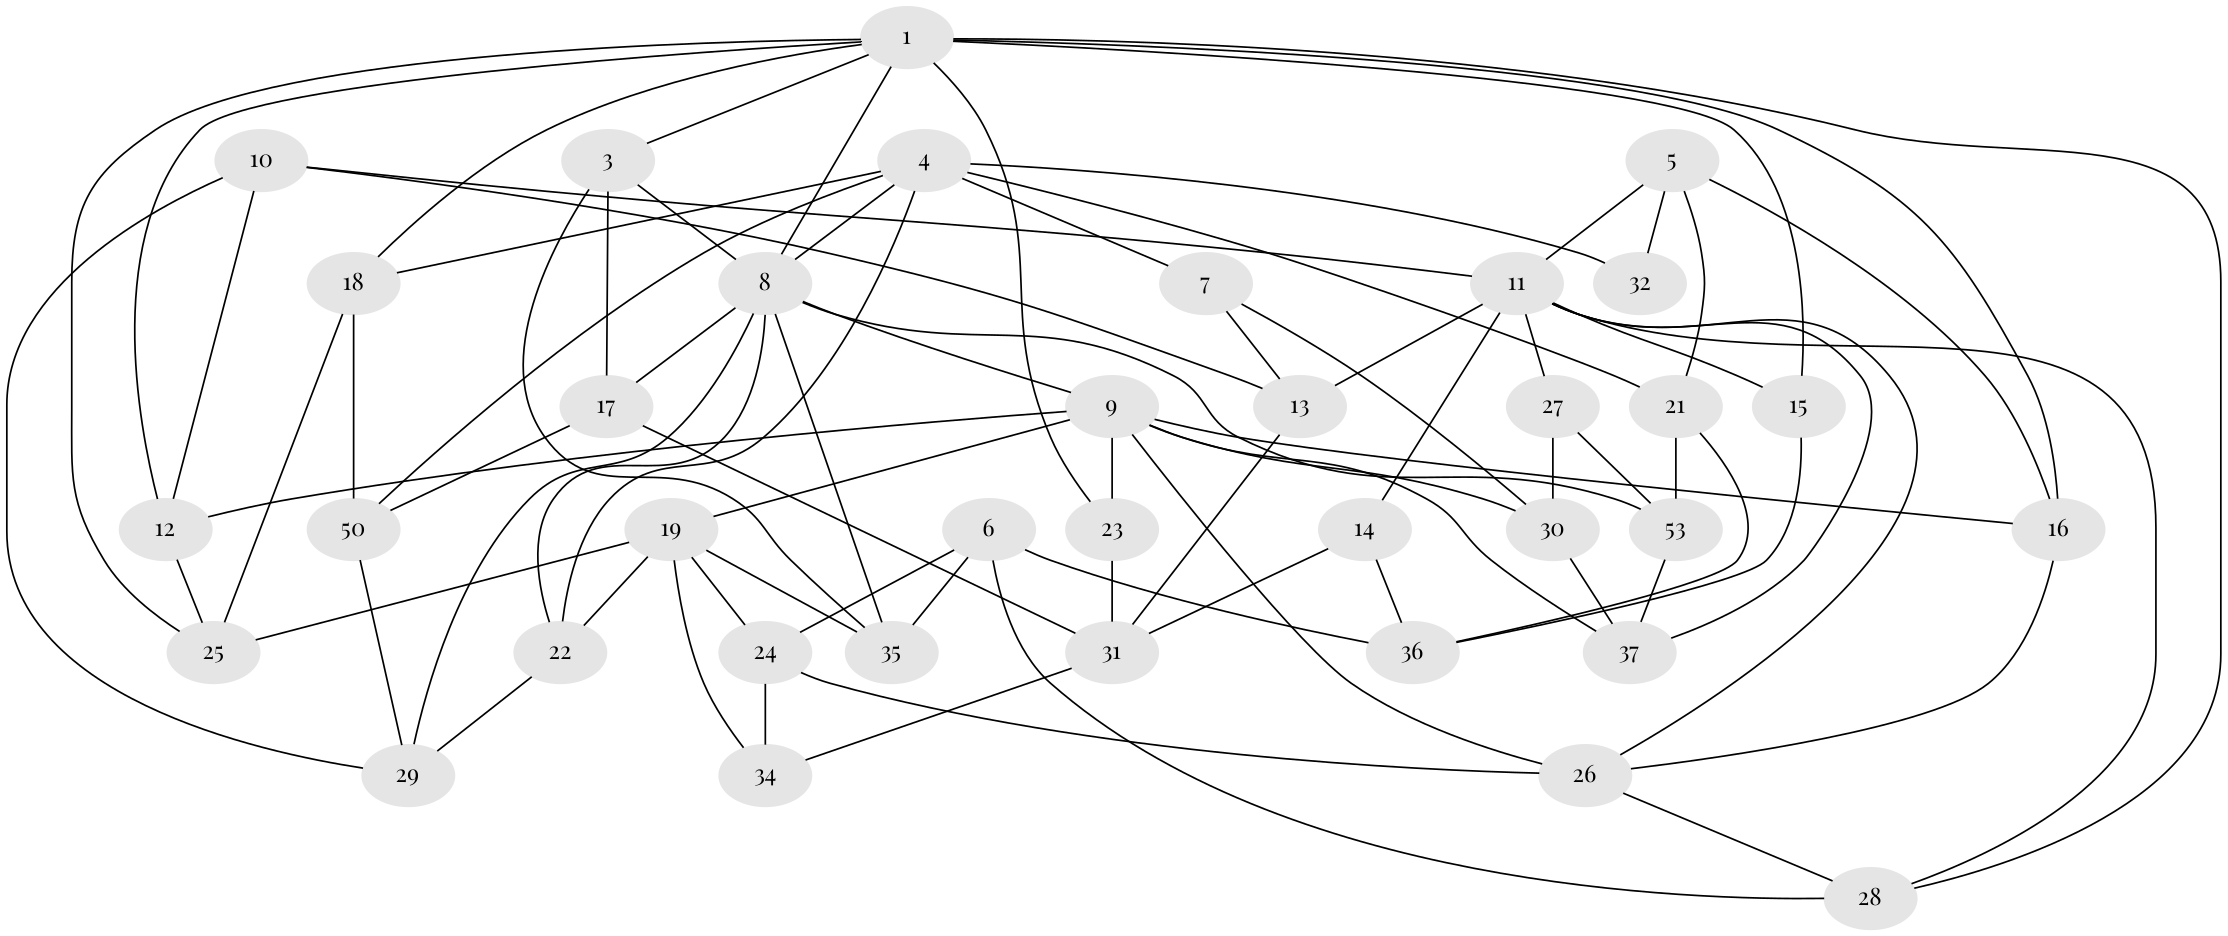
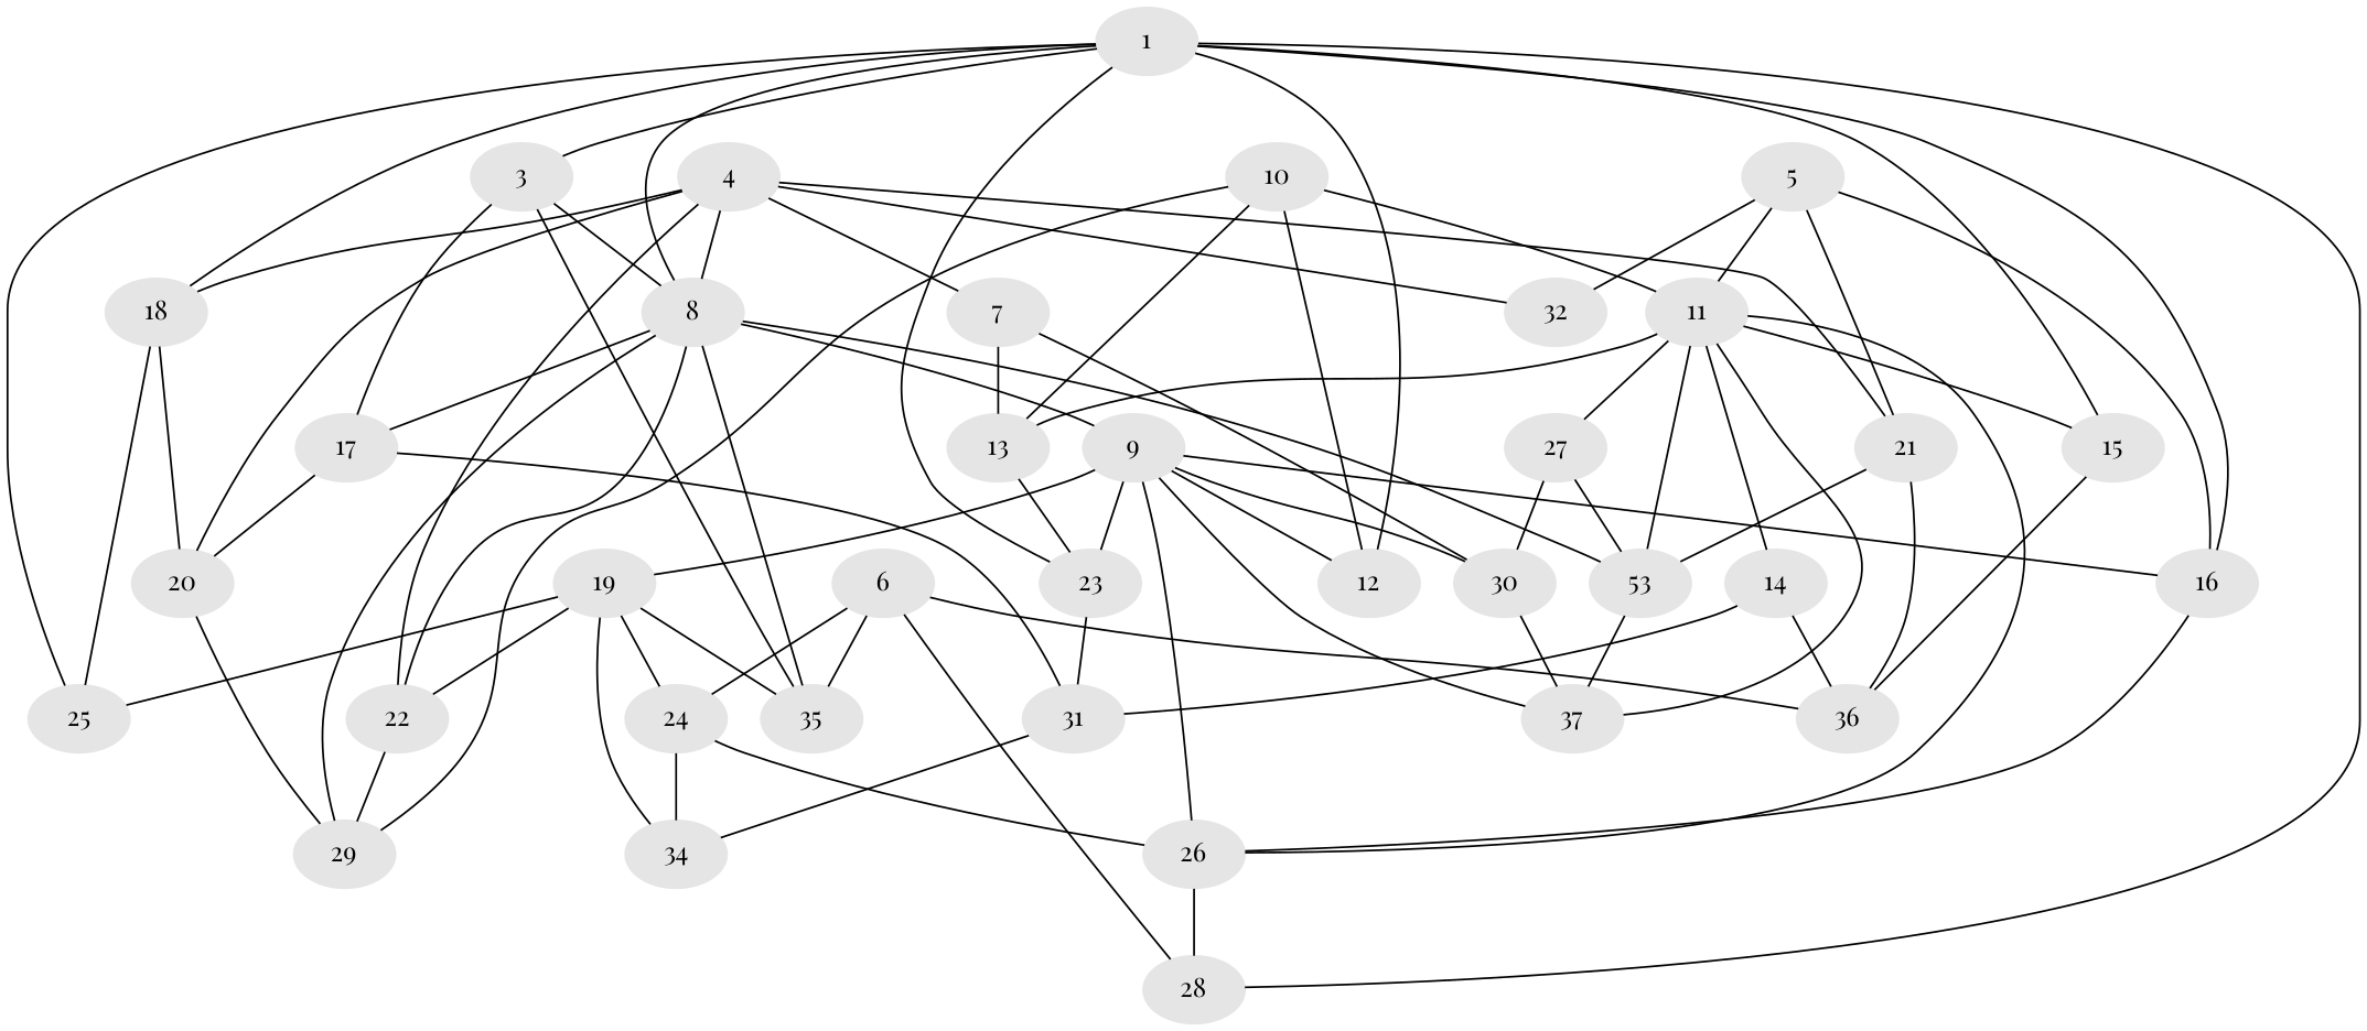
  graph {
    fontname="Playfair Display"
    node [color=gray90 fontname="Playfair Display" style=filled]
    edge [fontname="Playfair Display" weight=1.0]
    1
    3
    8
    12
    15
    16
    18
    23
    25
    28
    17
    35
    22
    9
    29
    n16 [label=53]
    36
    26
-   20 [label=50]
+   20
    31
    4
    32
    7
    21
    13
    30
    5
    11
    37
    14
    27
    6
    24
    34
    19
    10
    1 -- 3
    1 -- 8
    1 -- 12
    1 -- 15 [weight=2.0]
    1 -- 16
    1 -- 18
    1 -- 23
    1 -- 25
    1 -- 28
    3 -- 8
    3 -- 17
    3 -- 35
    8 -- 17
    8 -- 35
    8 -- 22
    8 -- 9 [weight=2.0]
    8 -- 29
    8 -- n16
-   12 -- 25
    15 -- 36
    16 -- 26
    18 -- 25
    18 -- 20
    23 -- 31
    17 -- 20
    17 -- 31
    22 -- 29
    9 -- 12
    9 -- 16
    9 -- 23
    9 -- 26 [weight=2.0]
    9 -- 30
    9 -- 37
    9 -- 19
    n16 -- 37
    26 -- 28
    20 -- 29
    31 -- 34
    4 -- 8
    4 -- 18 [weight=2.0]
    4 -- 22
    4 -- 20
    4 -- 32 [weight=2.0]
    4 -- 7 [weight=2.0]
    4 -- 21
    7 -- 13
    7 -- 30
    21 -- n16
    21 -- 36
-   13 -- 31
+   13 -- 23
    30 -- 37
    5 -- 16
    5 -- 32
    5 -- 21
    5 -- 11
    11 -- 15
-   11 -- 28
+   11 -- n16
    11 -- 26
    11 -- 13
    11 -- 37
    11 -- 14
    11 -- 27 [weight=2.0]
    14 -- 36
    14 -- 31
    27 -- n16
    27 -- 30
    6 -- 28
    6 -- 35
    6 -- 36
    6 -- 24
    24 -- 26
    24 -- 34
    19 -- 25
    19 -- 35
    19 -- 22
    19 -- 24 [weight=3.0]
    19 -- 34
    10 -- 12
    10 -- 29
    10 -- 13
    10 -- 11
  }
